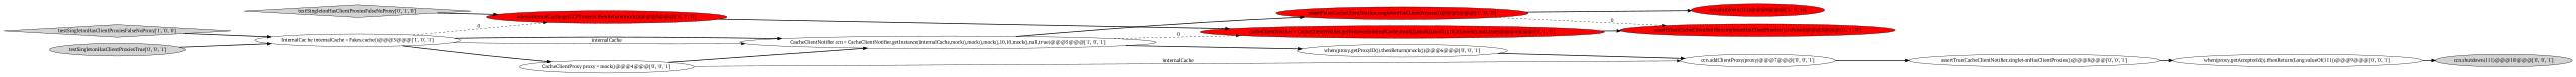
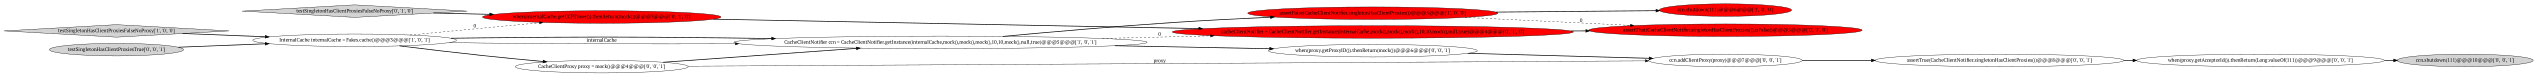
  digraph {
    fontname="PT Serif"
    rankdir=LR
    node [fillcolor=white fontname="PT Serif" shape=ellipse style=filled]
    edge [fontname="PT Serif" style=bold]
    n1 [fillcolor=red label="cacheClientNotifier = CacheClientNotifier.getInstance(internalCache,mock(),mock(),mock(),10,10,mock(),null,true)@@@4@@@['0', '1', '0']"]
    n2 [fillcolor=red label="assertThat(CacheClientNotifier.singletonHasClientProxies()).isFalse()@@@5@@@['0', '1', '0']"]
    n3 [fillcolor=lightgray label="testSingletonHasClientProxiesFalseNoProxy['1', '0', '0']" shape=diamond]
    n4 [label="InternalCache internalCache = Fakes.cache()@@@3@@@['1', '0', '1']"]
    n5 [label="CacheClientProxy proxy = mock()@@@4@@@['0', '0', '1']"]
    n6 [label="CacheClientNotifier ccn = CacheClientNotifier.getInstance(internalCache,mock(),mock(),mock(),10,10,mock(),null,true)@@@5@@@['1', '0', '1']"]
    n7 [fillcolor=red label="when(internalCache.getCCPTimer()).thenReturn(mock())@@@3@@@['0', '1', '0']"]
    n8 [label="when(proxy.getProxyID()).thenReturn(mock())@@@6@@@['0', '0', '1']"]
    n9 [label="ccn.addClientProxy(proxy)@@@7@@@['0', '0', '1']"]
    n10 [label="assertTrue(CacheClientNotifier.singletonHasClientProxies())@@@8@@@['0', '0', '1']"]
    n11 [label="when(proxy.getAcceptorId()).thenReturn(Long.valueOf(111))@@@9@@@['0', '0', '1']"]
    n12 [fillcolor=lightgray label="ccn.shutdown(111)@@@10@@@['0', '0', '1']"]
    n13 [fillcolor=red label="assertFalse(CacheClientNotifier.singletonHasClientProxies())@@@5@@@['1', '0', '0']"]
    n14 [fillcolor=red label="ccn.shutdown(111)@@@6@@@['1', '0', '0']"]
    n15 [fillcolor=lightgray label="testSingletonHasClientProxiesTrue['0', '0', '1']"]
    n16 [fillcolor=lightgray label="testSingletonHasClientProxiesFalseNoProxy['0', '1', '0']" shape=diamond]
    n1 -> n2
    n3 -> n4
    n4 -> n5
    n4 -> n6 [label=internalCache style=solid]
    n4 -> n6
    n4 -> n7 [label=0 style=dashed]
    n5 -> n6
-   n5 -> n9 [label=internalCache style=solid]
+   n5 -> n9 [label=proxy style=solid]
    n6 -> n1 [label=0 style=dashed]
    n6 -> n8
    n6 -> n13
    n7 -> n1
    n8 -> n9
    n9 -> n10
    n10 -> n11
    n11 -> n12
    n13 -> n2 [label=0 style=dashed]
    n13 -> n14
    n15 -> n4
    n16 -> n7
  }
